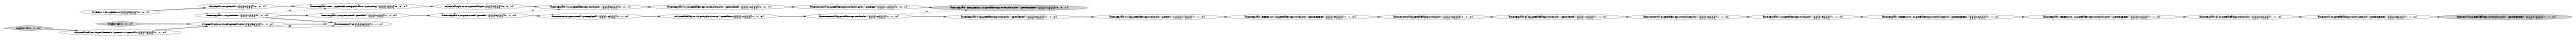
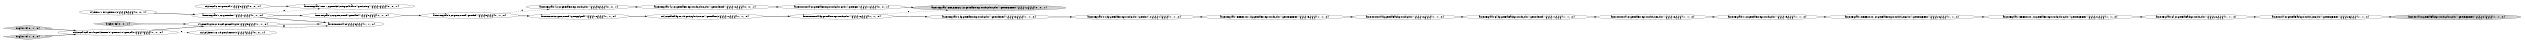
  digraph {
    rankdir=LR
    node [fillcolor=white shape=ellipse style=filled]
    edge [style=bold]
    n1 [label="XSSFCellFill fg = wb.getStylesSource().getFillAt(2)@@@11@@@['1', '1', '0']"]
    n2 [label="assertNotNull(fg.getFillForegroundColor())@@@12@@@['1', '1', '0']"]
    n3 [label="assertEquals(0,fg.getFillForegroundColor().getIndexed())@@@13@@@['1', '1', '0']"]
    n4 [fillcolor=lightgray label="assertEquals(\"FFCCFFCC\",cs.getFillForegroundColorColor().getARGBHex())@@@12@@@['0', '0', '1']"]
    n5 [label="assertEquals(42,cs.getFillForegroundColor())@@@9@@@['0', '0', '1']"]
    n6 [label="assertEquals(42,cs.getFillForegroundColorColor().getIndexed())@@@10@@@['0', '0', '1']"]
    n7 [label="assertNotNull(cs.getFillForegroundColorColor().getRGB())@@@11@@@['0', '0', '1']"]
+   n8 [label="XSSFSheet s = wb.getSheetAt(0)@@@4@@@['0', '0', '1']"]
    n9 [label="XSSFRow r = s.getRow(2)@@@5@@@['0', '0', '1']"]
    n10 [label="XSSFCell c = r.getCell(1)@@@6@@@['0', '0', '1']"]
    n11 [label="assertEquals(1,cs.getIndex())@@@7@@@['1', '1', '0']"]
    n12 [label="assertEquals(2,cs.getCoreXf().getFillId())@@@8@@@['1', '1', '0']"]
    n13 [label="assertEquals(\"test \",c.getRichStringCellValue().getString())@@@7@@@['0', '0', '1']"]
    n14 [label="assertNotNull(cs)@@@6@@@['1', '1', '0']"]
    n15 [label="assertEquals(0,cs.getCoreXf().getXfId())@@@9@@@['1', '1', '0']"]
-   n16 [label="XSSFCellStyle cs = c.getCellStyle()@@@8@@@['0', '0', '1']"]
    n17 [label="assertNull(cs.getFillBackgroundXSSFColor().getARGBHex())@@@23@@@['1', '1', '0']"]
    n18 [fillcolor=lightgray label="assertNull(cs.getFillBackgroundColorColor().getARGBHex())@@@24@@@['1', '1', '0']"]
    n19 [label="assertEquals(\"FFFF0000\",fg.getFillForegroundColor().getARGBHex())@@@15@@@['1', '1', '0']"]
    n20 [label="assertNotNull(fg.getFillBackgroundColor())@@@16@@@['1', '1', '0']"]
    n21 [label="assertEquals(64,fg.getFillBackgroundColor().getIndexed())@@@17@@@['1', '1', '0']"]
    n22 [fillcolor=lightgray label="bug50786['0', '0', '1']" shape=diamond]
    n23 [label="XSSFCellStyle cs = cell.getCellStyle()@@@5@@@['1', '1', '0']"]
    n24 [label="assertEquals(\"FFFF0000\",cs.getFillForegroundColorColor().getARGBHex())@@@21@@@['1', '1', '0']"]
    n25 [label="assertEquals(64,cs.getFillBackgroundColor())@@@22@@@['1', '1', '0']"]
    n26 [label="assertEquals(0,cs.getFillForegroundColor())@@@19@@@['1', '1', '0']"]
    n27 [label="assertEquals(\"FFFF0000\",cs.getFillForegroundXSSFColor().getARGBHex())@@@20@@@['1', '1', '0']"]
    n28 [label="XSSFCell cell = wb.getSheetAt(0).getRow(0).getCell(0)@@@4@@@['1', '1', '0']"]
    n29 [fillcolor=lightgray label="bug48779['0', '1', '0']" shape=diamond]
    n30 [label="assertTrue(cs.getCoreXf().getApplyFill())@@@10@@@['1', '1', '0']"]
    n31 [label="assertEquals(0.0,fg.getFillForegroundColor().getTint(),0)@@@14@@@['1', '1', '0']"]
+   n32 [fillcolor=lightgray label="bug48779['1', '0', '0']" shape=diamond]
    n33 [label="assertNotNull(cs.getFillForegroundXSSFColor())@@@18@@@['1', '1', '0']"]
    n1 -> n2
    n2 -> n3
    n2 -> n4 [label=0 style=dashed]
    n3 -> n31
    n5 -> n6
    n6 -> n7
    n7 -> n4
-   n9 -> n10
+   n9 -> n11
    n10 -> n13
    n11 -> n12
    n11 -> n13 [label=0 style=dashed]
    n11 -> n14
    n12 -> n15
-   n13 -> n16
    n15 -> n5 [label=0 style=dashed]
    n15 -> n30
-   n16 -> n5
    n17 -> n18
    n19 -> n20
    n20 -> n21
    n21 -> n33
    n22 -> n23
    n23 -> n14
    n23 -> n14 [label=cs style=solid]
    n24 -> n25
    n25 -> n17
    n26 -> n27
    n27 -> n24
+   n28 -> n8 [label=0 style=dashed]
    n28 -> n23
    n29 -> n28
    n30 -> n1
    n31 -> n19
+   n32 -> n28
    n33 -> n26
  }
